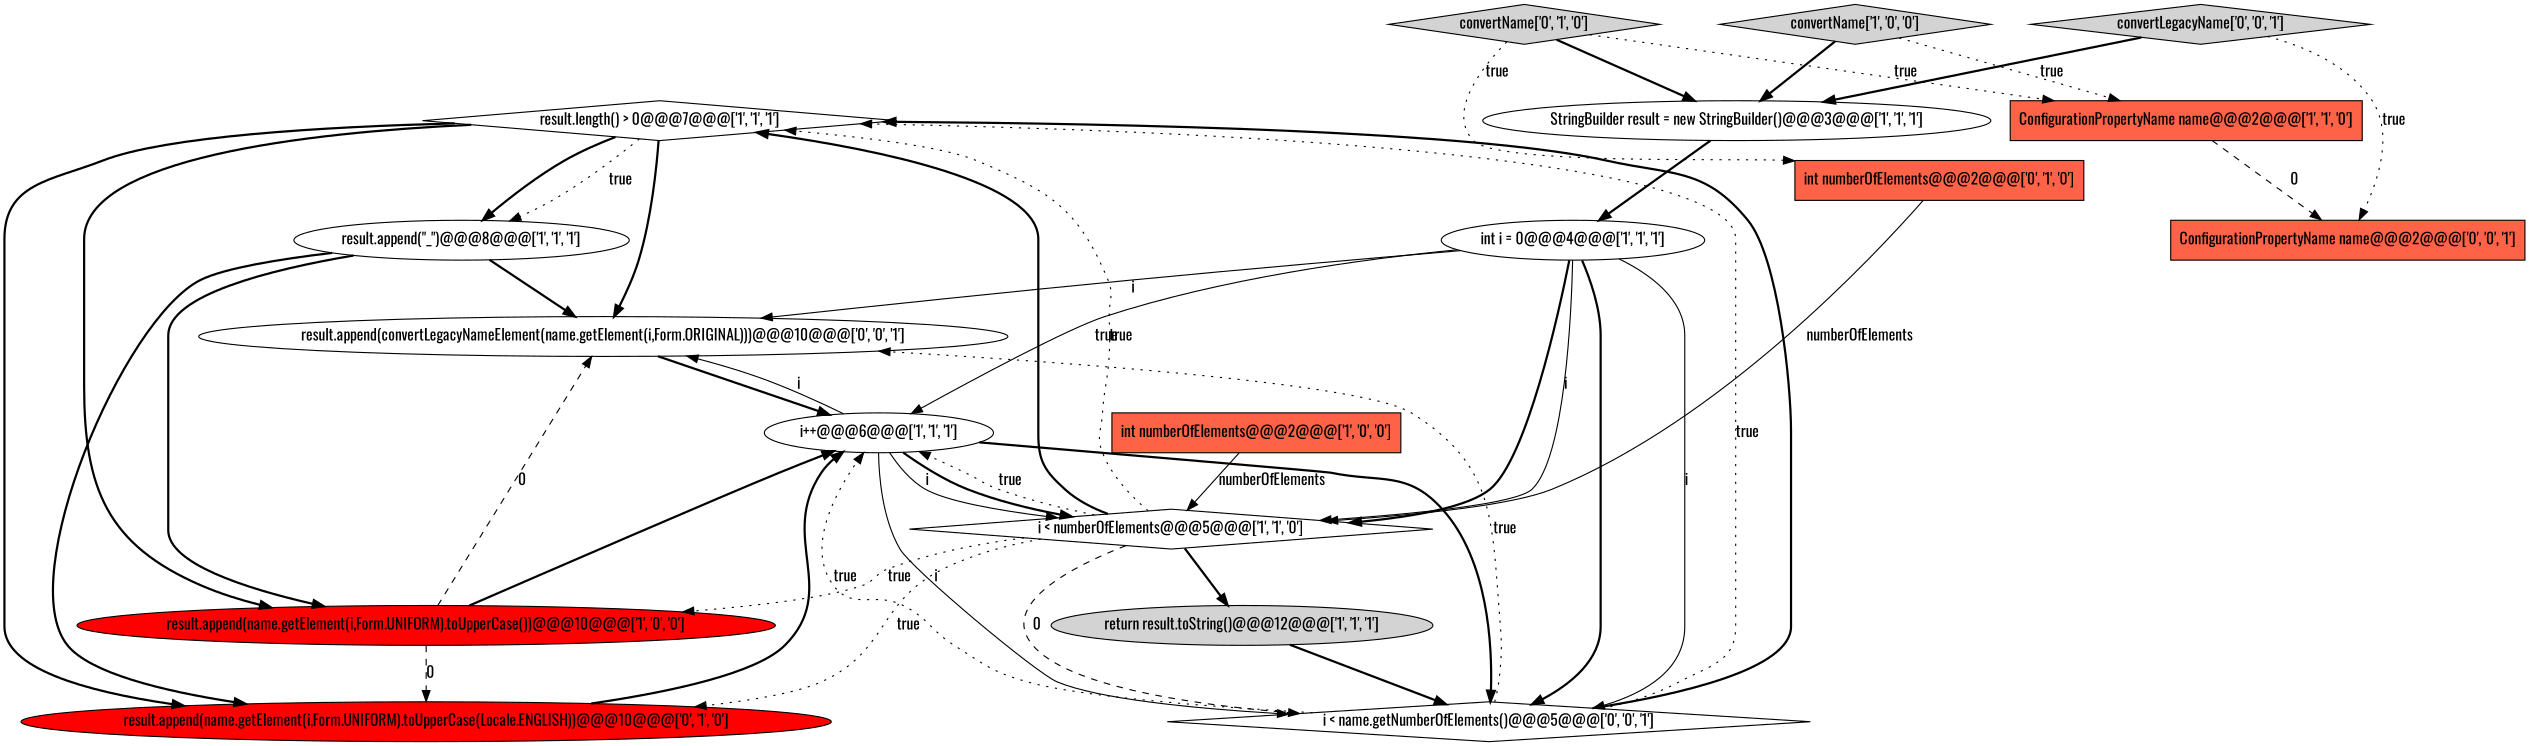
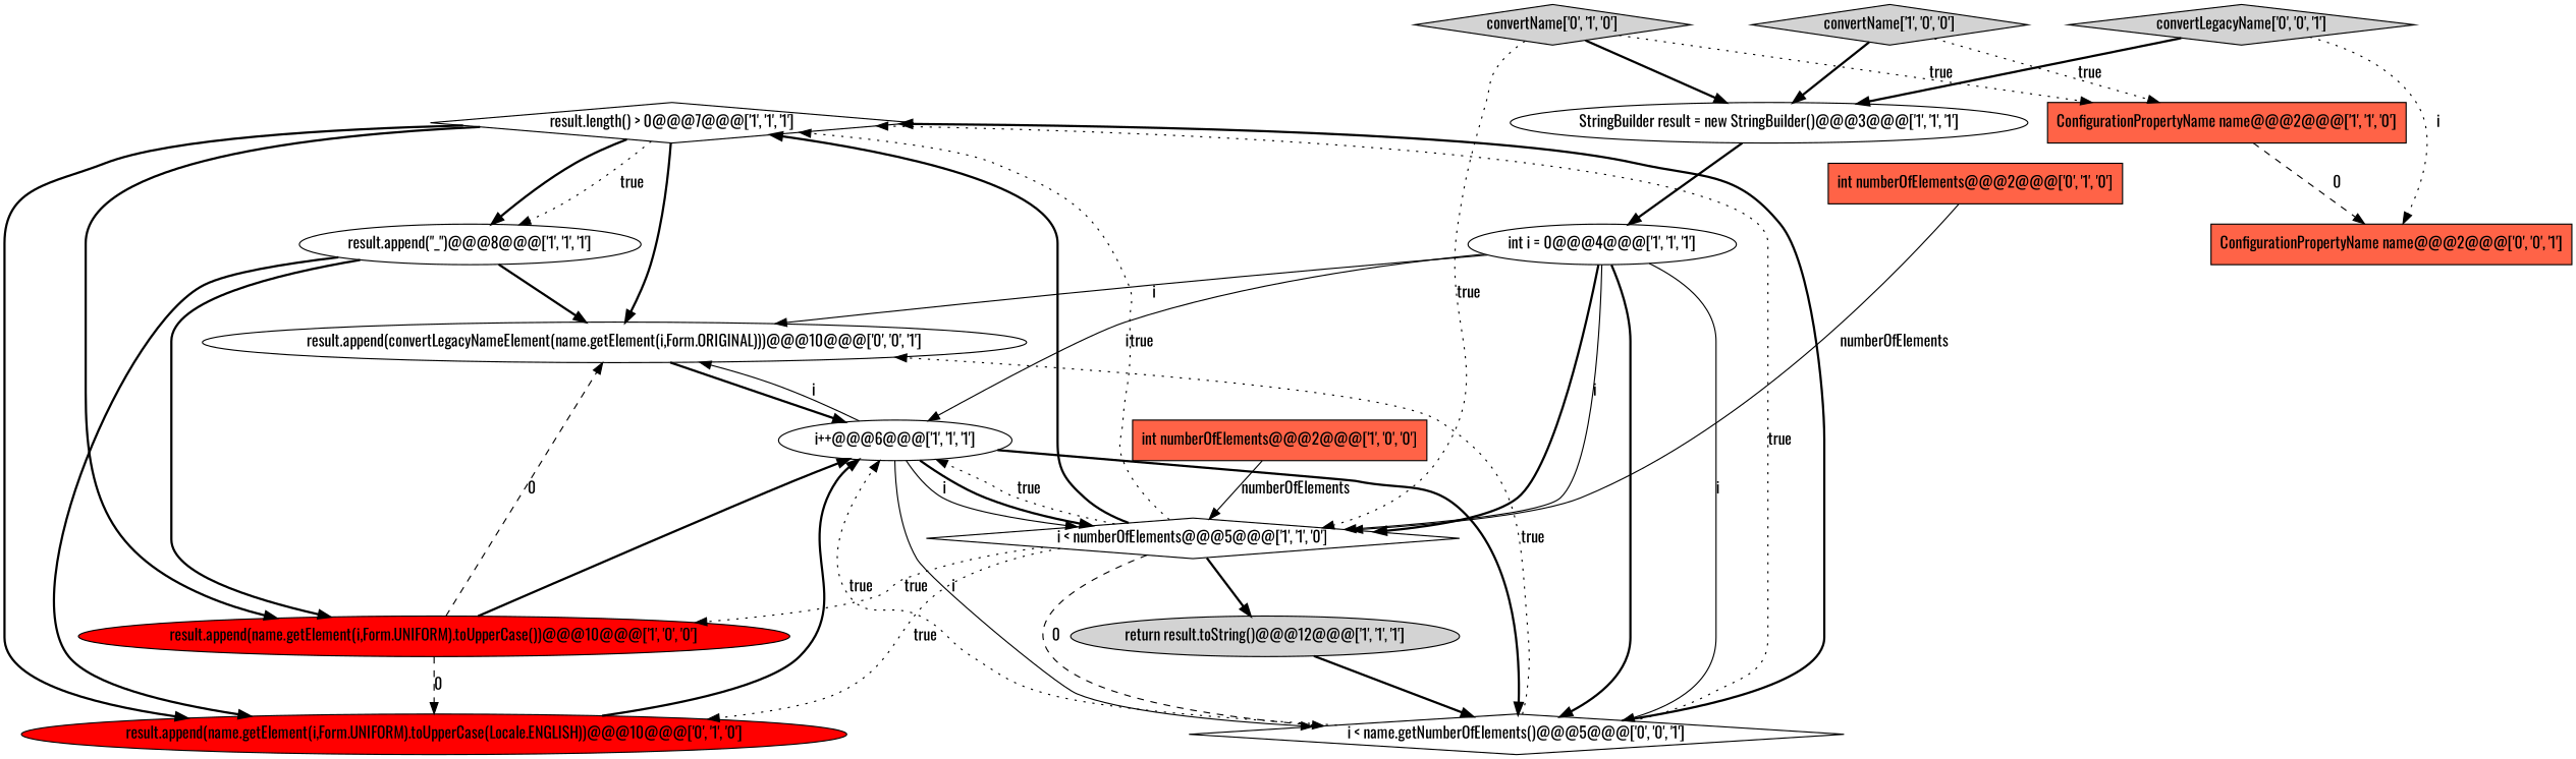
  digraph {
    fontname=Oswald
    node [fillcolor=white fontname=Oswald shape=ellipse style=filled]
    edge [fontname=Oswald style=bold]
    n1 [label="result.length() > 0@@@7@@@['1', '1', '1']" shape=diamond]
    n2 [label="result.append(\"_\")@@@8@@@['1', '1', '1']"]
    n3 [label="result.append(convertLegacyNameElement(name.getElement(i,Form.ORIGINAL)))@@@10@@@['0', '0', '1']"]
    n4 [fillcolor=red label="result.append(name.getElement(i,Form.UNIFORM).toUpperCase())@@@10@@@['1', '0', '0']"]
    n5 [fillcolor=red label="result.append(name.getElement(i,Form.UNIFORM).toUpperCase(Locale.ENGLISH))@@@10@@@['0', '1', '0']"]
    n6 [label="i++@@@6@@@['1', '1', '1']"]
    n7 [label="i < numberOfElements@@@5@@@['1', '1', '0']" shape=diamond]
    n8 [label="i < name.getNumberOfElements()@@@5@@@['0', '0', '1']" shape=diamond]
    n9 [fillcolor=lightgray label="return result.toString()@@@12@@@['1', '1', '1']"]
    n10 [label="int i = 0@@@4@@@['1', '1', '1']"]
    n11 [fillcolor=tomato label="int numberOfElements@@@2@@@['1', '0', '0']" shape=box]
    n12 [fillcolor=tomato label="int numberOfElements@@@2@@@['0', '1', '0']" shape=box]
    n13 [fillcolor=lightgray label="convertName['0', '1', '0']" shape=diamond]
    n14 [label="StringBuilder result = new StringBuilder()@@@3@@@['1', '1', '1']"]
    n15 [fillcolor=tomato label="ConfigurationPropertyName name@@@2@@@['1', '1', '0']" shape=box]
    n16 [fillcolor=tomato label="ConfigurationPropertyName name@@@2@@@['0', '0', '1']" shape=box]
    n17 [fillcolor=lightgray label="convertLegacyName['0', '0', '1']" shape=diamond]
    n18 [fillcolor=lightgray label="convertName['1', '0', '0']" shape=diamond]
    n1 -> n2
    n1 -> n2 [label=true style=dotted]
    n1 -> n3
    n1 -> n4
    n1 -> n5
    n2 -> n3
    n2 -> n4
    n2 -> n5
    n3 -> n6
    n4 -> n3 [label=0 style=dashed]
    n4 -> n5 [label=0 style=dashed]
    n4 -> n6
    n5 -> n6
    n6 -> n3 [label=i style=solid]
    n6 -> n7 [label=i style=solid]
    n6 -> n7
    n6 -> n8 [label=i style=solid]
    n6 -> n8
    n7 -> n1
    n7 -> n1 [label=true style=dotted]
    n7 -> n4 [label=true style=dotted]
    n7 -> n5 [label=true style=dotted]
    n7 -> n6 [label=true style=dotted]
    n7 -> n8 [label=0 style=dashed]
    n7 -> n9
    n8 -> n1 [label=true style=dotted]
    n8 -> n1
    n8 -> n3 [label=true style=dotted]
    n8 -> n6 [label=true style=dotted]
    n9 -> n8
    n10 -> n3 [label=i style=solid]
-   n10 -> n6 [label=true style=solid]
+   n10 -> n6 [label=i style=solid]
    n10 -> n7 [label=i style=solid]
    n10 -> n7
    n10 -> n8
    n10 -> n8 [label=i style=solid]
    n11 -> n7 [label=numberOfElements style=solid]
    n12 -> n7 [label=numberOfElements style=solid]
-   n13 -> n12 [label=true style=dotted]
+   n13 -> n7 [label=true style=dotted]
    n13 -> n14
    n13 -> n15 [label=true style=dotted]
    n14 -> n10
    n15 -> n16 [label=0 style=dashed]
    n17 -> n14
-   n17 -> n16 [label=true style=dotted]
+   n17 -> n16 [label=i style=dotted]
    n18 -> n14
    n18 -> n15 [label=true style=dotted]
  }
